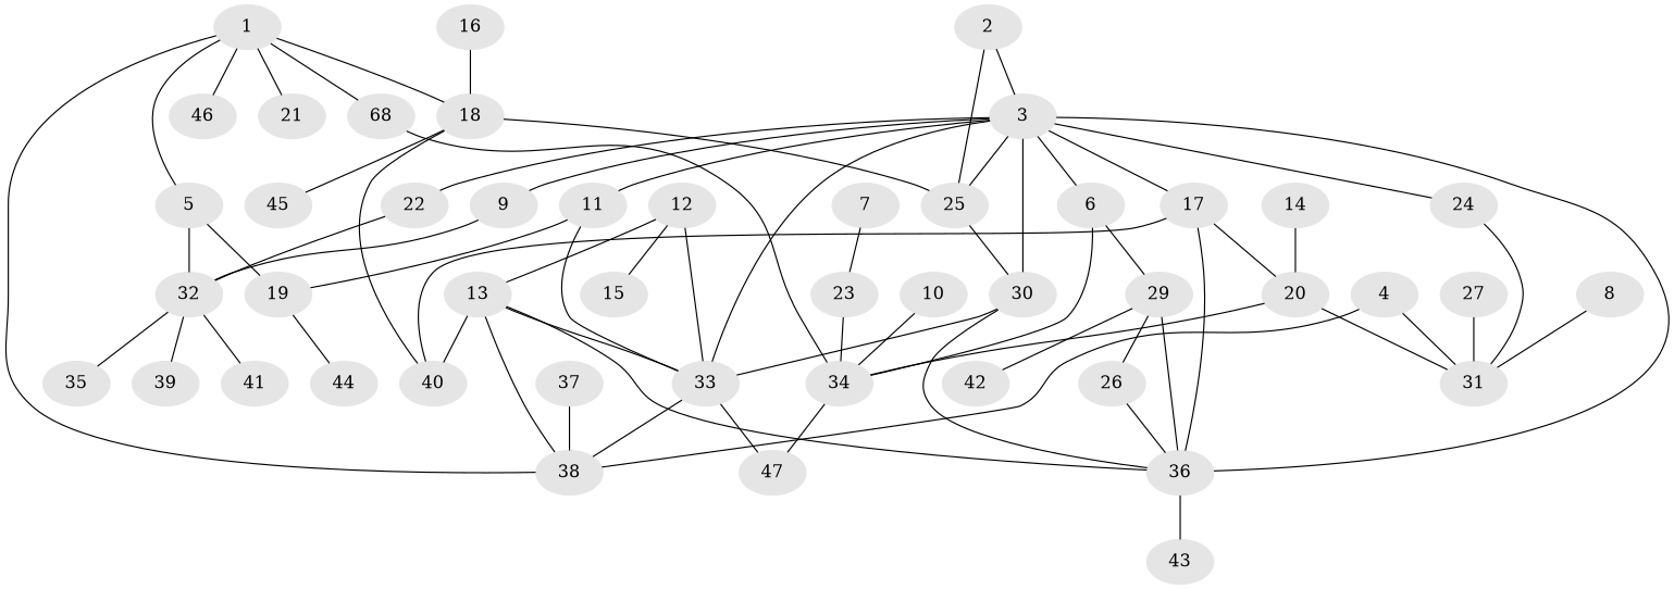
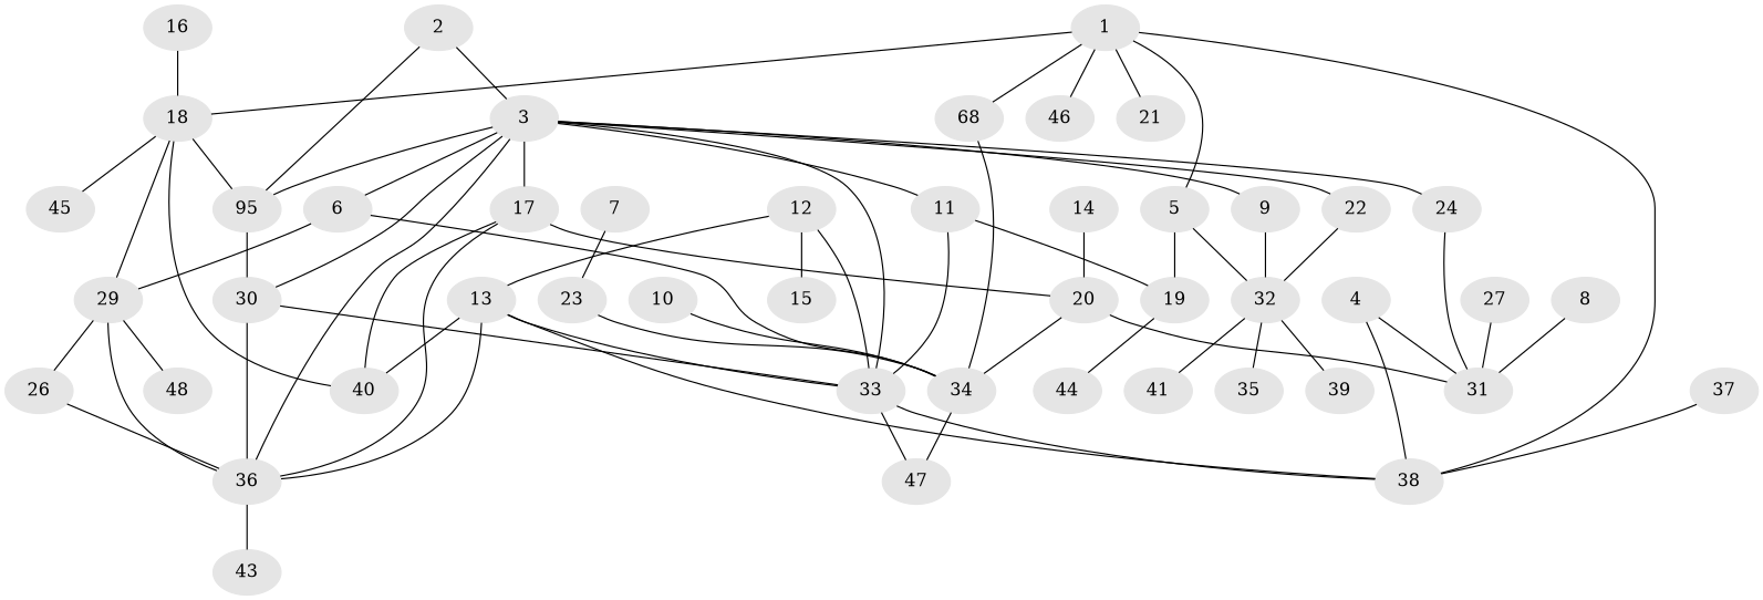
  graph {
    node [color=gray90 style=filled]
    edge [weight=1.0]
    1
    5
    18
    21
    n5 [label=68]
    38
    46
    19
    32
-   25
+   25 [label=95]
    29
    40
    45
    34
    2
    3
    6
    9
    11
    17
    22
    24
    30
    33
    36
    20
    31
    47
    43
    4
    44
    35
    39
    41
    26
-   42
+   42 [label=48]
    7
    23
    8
    10
    12
    13
    15
    14
    16
    27
    37
    1 -- 5
    1 -- 18
    1 -- 21
    1 -- n5
    1 -- 38
    1 -- 46
    5 -- 19
    5 -- 32
    18 -- 25
+   18 -- 29
    18 -- 40
    18 -- 45
    n5 -- 34
    19 -- 44
    32 -- 35
    32 -- 39
    32 -- 41
    25 -- 30
    29 -- 36 [weight=2.0]
    29 -- 26
    29 -- 42
    34 -- 47
    2 -- 25
    2 -- 3
    3 -- 25
    3 -- 6
    3 -- 9
    3 -- 11
    3 -- 17
    3 -- 22
    3 -- 24
    3 -- 30
    3 -- 33
    3 -- 36
    6 -- 29
    6 -- 34
    9 -- 32
    11 -- 19
    11 -- 33
    17 -- 40
    17 -- 36
    17 -- 20
    22 -- 32
    24 -- 31
    30 -- 33
    30 -- 36
    33 -- 38
    33 -- 47
    36 -- 43
    20 -- 34
    20 -- 31
    4 -- 38
    4 -- 31
    26 -- 36
    7 -- 23
    23 -- 34
    8 -- 31
    10 -- 34
    12 -- 33
    12 -- 13
    12 -- 15
    13 -- 38
    13 -- 40
    13 -- 33
    13 -- 36
    14 -- 20
    16 -- 18
    27 -- 31
    37 -- 38
  }
